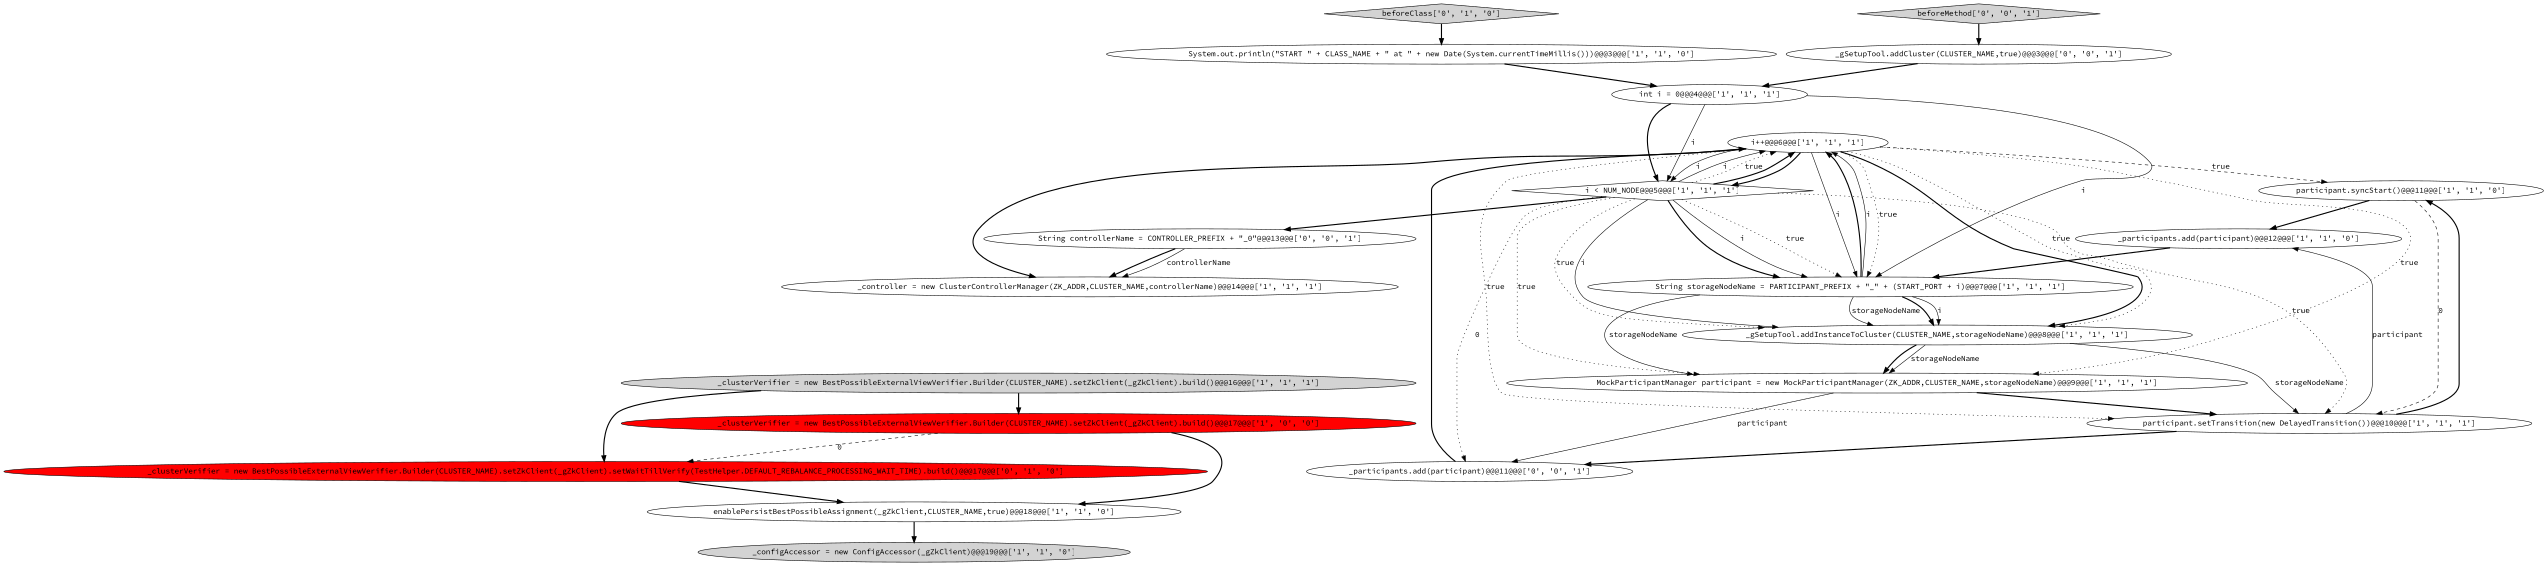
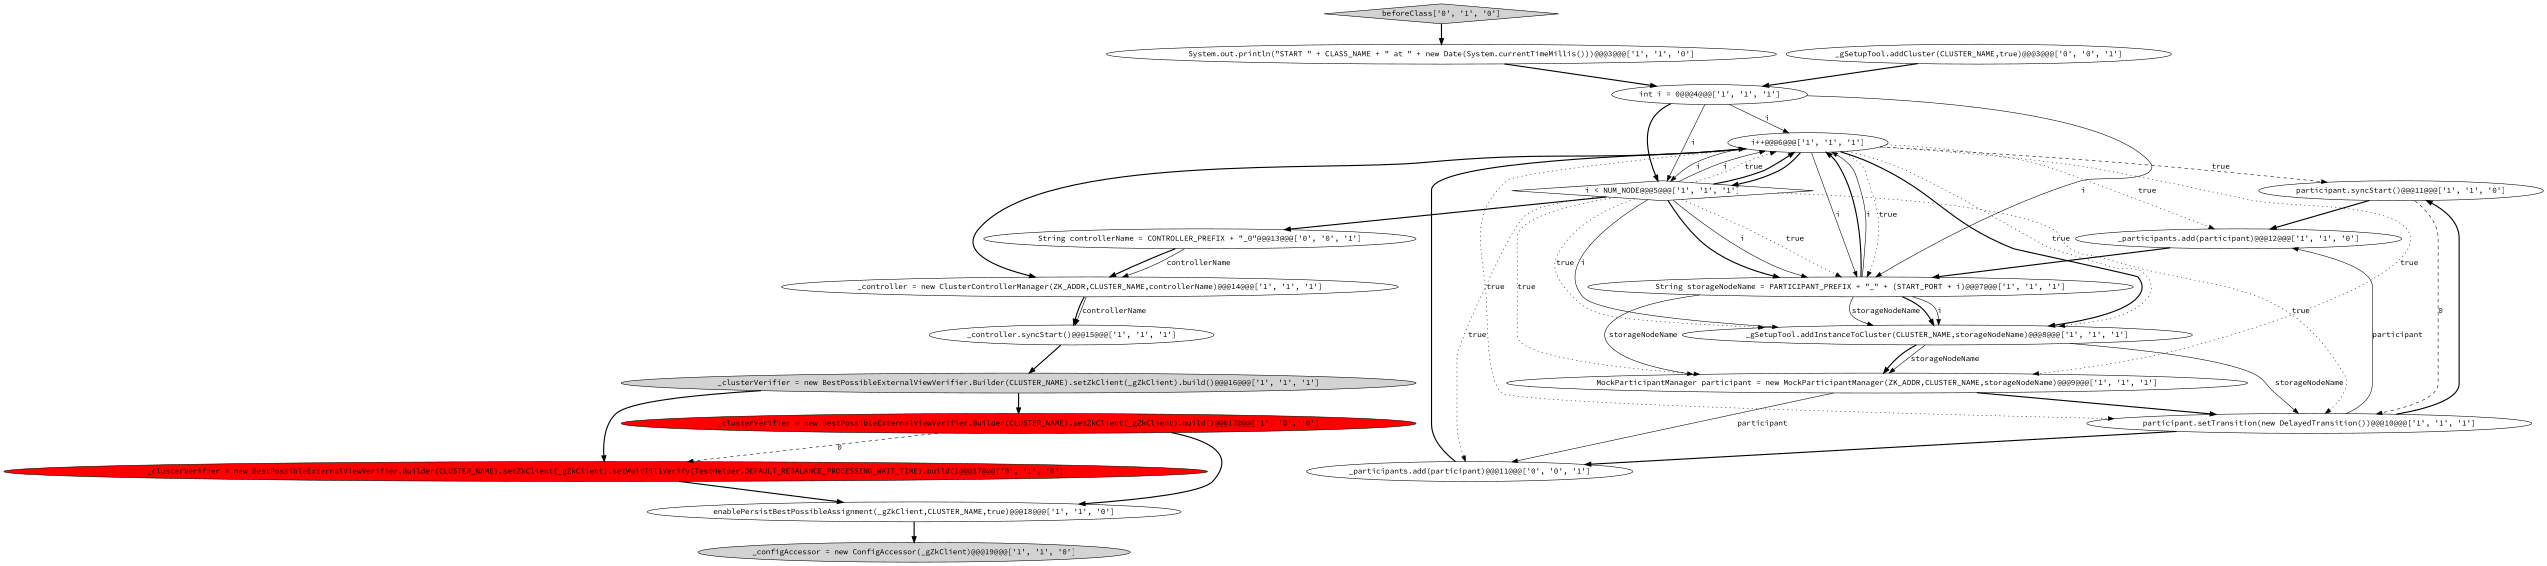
  digraph {
    fontname="Source Code Pro"
    node [fillcolor=white fontname="Source Code Pro" shape=ellipse style=filled]
    edge [fontname="Source Code Pro" style=bold]
    n1 [fillcolor=red label="_clusterVerifier = new BestPossibleExternalViewVerifier.Builder(CLUSTER_NAME).setZkClient(_gZkClient).build()@@@17@@@['1', '0', '0']"]
    n2 [fillcolor=red label="_clusterVerifier = new BestPossibleExternalViewVerifier.Builder(CLUSTER_NAME).setZkClient(_gZkClient).setWaitTillVerify(TestHelper.DEFAULT_REBALANCE_PROCESSING_WAIT_TIME).build()@@@17@@@['0', '1', '0']"]
    n3 [label="enablePersistBestPossibleAssignment(_gZkClient,CLUSTER_NAME,true)@@@18@@@['1', '1', '0']"]
    n4 [fillcolor=lightgray label="_configAccessor = new ConfigAccessor(_gZkClient)@@@19@@@['1', '1', '0']"]
    n5 [label="participant.syncStart()@@@11@@@['1', '1', '0']"]
    n6 [label="_participants.add(participant)@@@12@@@['1', '1', '0']"]
    n7 [label="participant.setTransition(new DelayedTransition())@@@10@@@['1', '1', '1']"]
    n8 [label="String storageNodeName = PARTICIPANT_PREFIX + \"_\" + (START_PORT + i)@@@7@@@['1', '1', '1']"]
    n9 [label="_participants.add(participant)@@@11@@@['0', '0', '1']"]
    n10 [label="System.out.println(\"START \" + CLASS_NAME + \" at \" + new Date(System.currentTimeMillis()))@@@3@@@['1', '1', '0']"]
    n11 [label="int i = 0@@@4@@@['1', '1', '1']"]
    n12 [label="i < NUM_NODE@@@5@@@['1', '1', '1']" shape=diamond]
    n13 [label="i++@@@6@@@['1', '1', '1']"]
    n14 [label="_gSetupTool.addInstanceToCluster(CLUSTER_NAME,storageNodeName)@@@8@@@['1', '1', '1']"]
    n15 [label="MockParticipantManager participant = new MockParticipantManager(ZK_ADDR,CLUSTER_NAME,storageNodeName)@@@9@@@['1', '1', '1']"]
    n16 [label="_gSetupTool.addCluster(CLUSTER_NAME,true)@@@3@@@['0', '0', '1']"]
    n17 [label="String controllerName = CONTROLLER_PREFIX + \"_0\"@@@13@@@['0', '0', '1']"]
    n18 [label="_controller = new ClusterControllerManager(ZK_ADDR,CLUSTER_NAME,controllerName)@@@14@@@['1', '1', '1']"]
-   n20 [fillcolor=lightgray label="beforeMethod['0', '0', '1']" shape=diamond]
+   n19 [label="_controller.syncStart()@@@15@@@['1', '1', '1']"]
    n21 [fillcolor=lightgray label="_clusterVerifier = new BestPossibleExternalViewVerifier.Builder(CLUSTER_NAME).setZkClient(_gZkClient).build()@@@16@@@['1', '1', '1']"]
    n22 [fillcolor=lightgray label="beforeClass['0', '1', '0']" shape=diamond]
    n1 -> n2 [label=0 style=dashed]
    n1 -> n3
    n2 -> n3
    n3 -> n4
    n5 -> n6
    n5 -> n7 [label=0 style=dashed]
    n6 -> n8
    n7 -> n5
    n7 -> n6 [label=participant style=solid]
    n7 -> n9
    n8 -> n13
    n8 -> n13 [label=i style=solid]
    n8 -> n14 [label=i style=solid]
    n8 -> n14 [label=storageNodeName style=solid]
    n8 -> n14
    n8 -> n15 [label=storageNodeName style=solid]
    n9 -> n13
    n10 -> n11
    n11 -> n8 [label=i style=solid]
    n11 -> n12
    n11 -> n12 [label=i style=solid]
+   n11 -> n13 [label=i style=solid]
    n12 -> n7 [label=true style=dotted]
    n12 -> n8 [label=i style=solid]
    n12 -> n8 [label=true style=dotted]
    n12 -> n8
-   n12 -> n9 [label=0 style=dotted]
+   n12 -> n9 [label=true style=dotted]
    n12 -> n13 [label=i style=solid]
    n12 -> n13 [label=true style=dotted]
    n12 -> n13
    n12 -> n14 [label=i style=solid]
    n12 -> n14 [label=true style=dotted]
    n12 -> n15 [label=true style=dotted]
    n12 -> n17
    n13 -> n5 [label=true style=dashed]
+   n13 -> n6 [label=true style=dotted]
    n13 -> n7 [label=true style=dotted]
    n13 -> n8 [label=true style=dotted]
    n13 -> n8 [label=i style=solid]
    n13 -> n12
    n13 -> n12 [label=i style=solid]
    n13 -> n14
    n13 -> n14 [label=true style=dotted]
    n13 -> n15 [label=true style=dotted]
    n13 -> n18
    n14 -> n7 [label=storageNodeName style=solid]
    n14 -> n15 [label=storageNodeName style=solid]
    n14 -> n15
    n15 -> n7
    n15 -> n9 [label=participant style=solid]
    n16 -> n11
    n17 -> n18
    n17 -> n18 [label=controllerName style=solid]
-   n20 -> n16
+   n18 -> n19 [label=controllerName style=solid]
+   n18 -> n19
+   n19 -> n21
    n21 -> n1
    n21 -> n2
    n22 -> n10
  }
